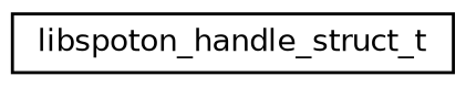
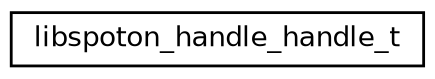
  digraph {
    rankdir=TB
-   n1 [color=black fillcolor=white fontname=Helvetica fontsize=10 height=0.2 label=libspoton_handle_struct_t shape=record style=filled width=0.4]
+   n1 [color=black fillcolor=white fontname=Helvetica fontsize=10 height=0.2 label=libspoton_handle_handle_t shape=record style=filled width=0.4]
  }
